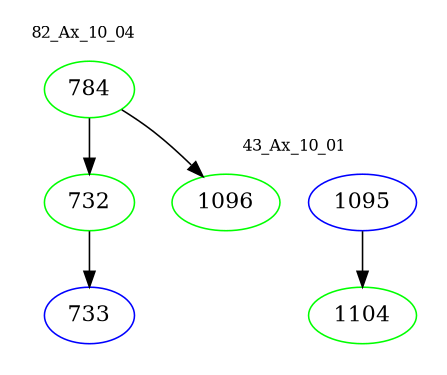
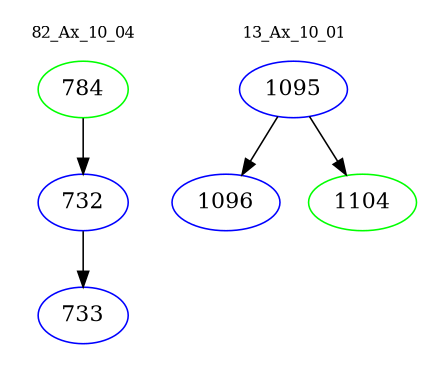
  digraph {
    node [color=blue]
    edge [color=black]
-   n1 [color=green label=732]
+   n1 [label=732]
    n2 [label=733]
    n3 [color=green label=784]
    n4 [label=1095]
-   n5 [color=green label=1096]
+   n5 [label=1096]
    n6 [color=green label=1104]
    subgraph cluster_1 {
      color=white
      fontsize=10
      label="82_Ax_10_04"
      n1
      n2
      n3
    }
    subgraph cluster_2 {
      color=white
      fontsize=10
-     label="43_Ax_10_01"
+     label="13_Ax_10_01"
      n4
      n5
      n6
    }
    n1 -> n2
    n3 -> n1
-   n3 -> n5
+   n4 -> n5
    n4 -> n6
  }
